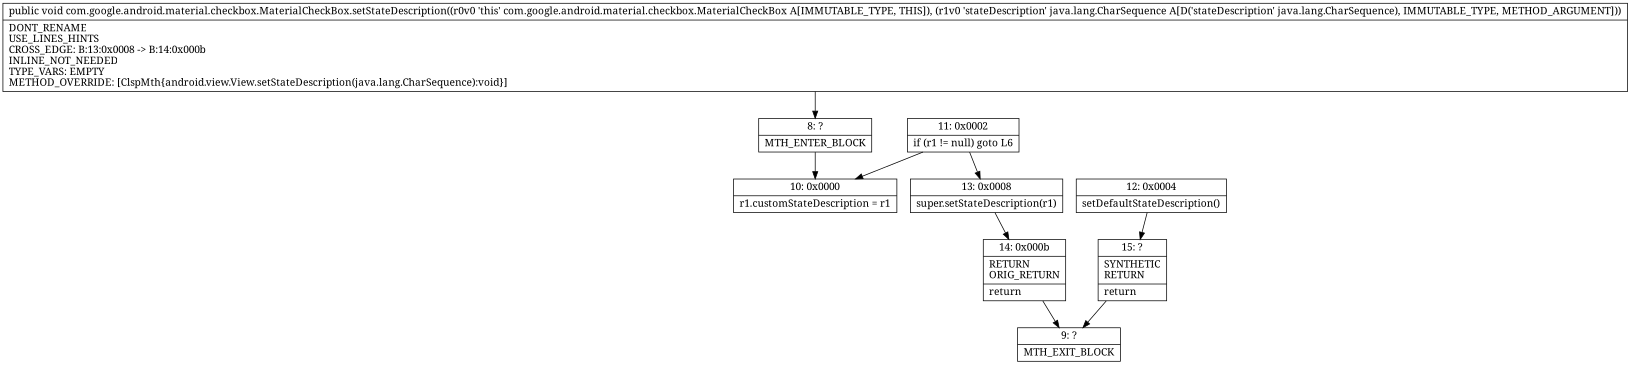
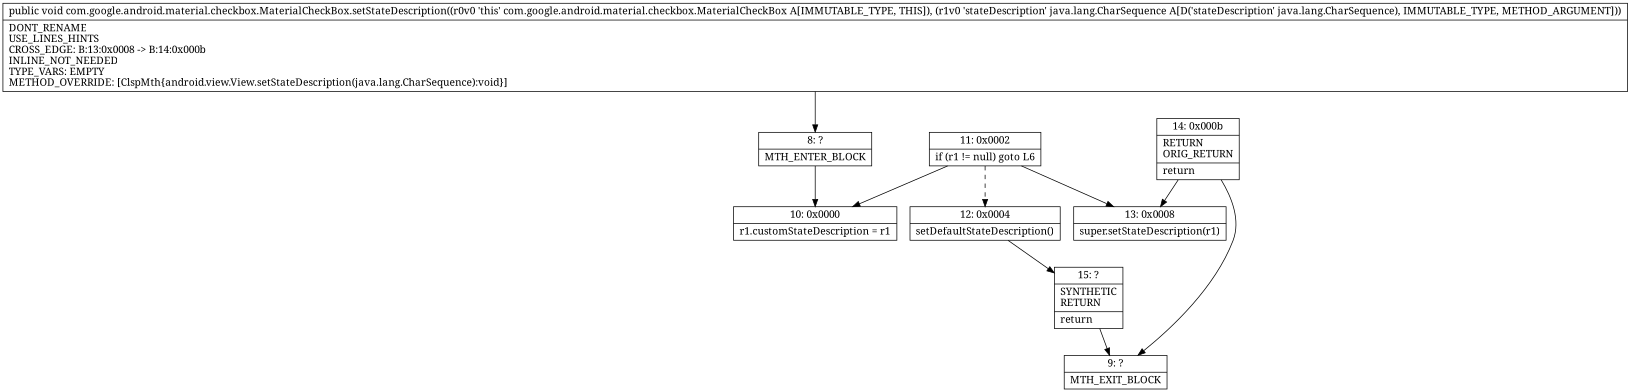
  digraph {
    fontname="Noto Serif"
    node [fontname="Noto Serif" shape=record]
    edge [fontname="Noto Serif"]
    n1 [label="{8\:\ ?|MTH_ENTER_BLOCK\l}"]
    n2 [label="{10\:\ 0x0000|r1.customStateDescription = r1\l}"]
    n3 [label="{11\:\ 0x0002|if (r1 != null) goto L6\l}"]
    n4 [label="{12\:\ 0x0004|setDefaultStateDescription()\l}"]
    n5 [label="{13\:\ 0x0008|super.setStateDescription(r1)\l}"]
    n6 [label="{15\:\ ?|SYNTHETIC\lRETURN\l|return\l}"]
    n7 [label="{14\:\ 0x000b|RETURN\lORIG_RETURN\l|return\l}"]
    n8 [label="{9\:\ ?|MTH_EXIT_BLOCK\l}"]
    n9 [label="{public void com.google.android.material.checkbox.MaterialCheckBox.setStateDescription((r0v0 'this' com.google.android.material.checkbox.MaterialCheckBox A[IMMUTABLE_TYPE, THIS]), (r1v0 'stateDescription' java.lang.CharSequence A[D('stateDescription' java.lang.CharSequence), IMMUTABLE_TYPE, METHOD_ARGUMENT]))  | DONT_RENAME\lUSE_LINES_HINTS\lCROSS_EDGE: B:13:0x0008 \-\> B:14:0x000b\lINLINE_NOT_NEEDED\lTYPE_VARS: EMPTY\lMETHOD_OVERRIDE: [ClspMth\{android.view.View.setStateDescription(java.lang.CharSequence):void\}]\l}"]
    n1 -> n2
    n3 -> n2
+   n3 -> n4 [style=dashed]
    n3 -> n5
    n4 -> n6
-   n5 -> n7
+   n7 -> n5
    n6 -> n8
    n7 -> n8
    n9 -> n1
  }
